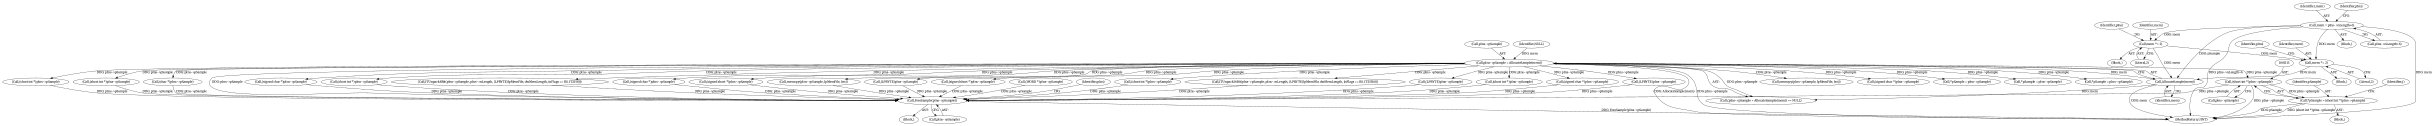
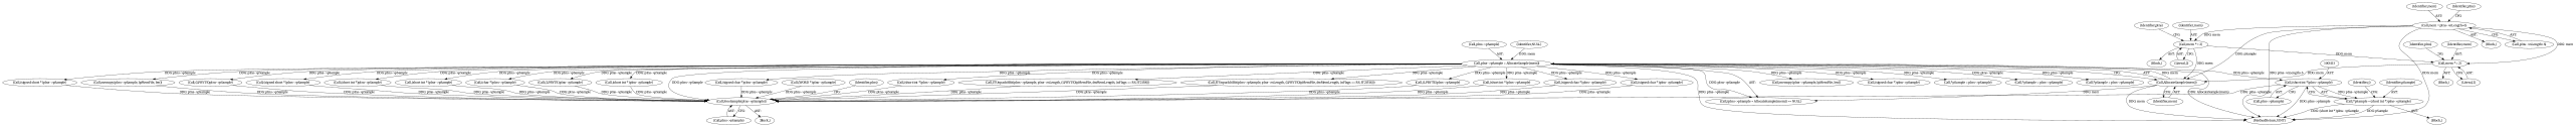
  digraph {
    fontname=Merriweather
    node [fontname=Merriweather]
    edge [fontname=Merriweather]
    n1 [label="(Call,(short int *)pIns->pSample)"]
    n2 [label="(Call,*pSample = (short int *)pIns->pSample)"]
    n3 [label="(Call,FreeSample(pIns->pSample))"]
    n4 [label="(Call,pIns->pSample)"]
    n5 [label="(MethodReturn,UINT)"]
    n6 [label="(Block,)"]
    n7 [label="(Block,)"]
    n8 [label="(Call,pIns->pSample)"]
    n9 [label="(Call,pIns->pSample = AllocateSample(mem))"]
    n10 [label="(Call,AllocateSample(mem))"]
    n11 [label="(Call,memcpy(pIns->pSample, lpMemFile, len))"]
    n12 [label="(Call,(signed char *)pIns->pSample)"]
    n13 [label="(Call,(short int *)pIns->pSample)"]
    n14 [label="(Call,ITUnpack8Bit(pIns->pSample, pIns->nLength, (LPBYTE)lpMemFile, dwMemLength, (nFlags == RS_IT2158)))"]
    n15 [label="(Call,ITUnpack16Bit(pIns->pSample, pIns->nLength, (LPBYTE)lpMemFile, dwMemLength, (nFlags == RS_IT21516)))"]
    n16 [label="(Call,(signed char *)pIns->pSample)"]
    n17 [label="(Call,(pIns->pSample = AllocateSample(mem)) == NULL)"]
    n18 [label="(Call,(LPBYTE)pIns->pSample)"]
    n19 [label="(Call,(short int *)pIns->pSample)"]
    n20 [label="(Call,*pSample = pIns->pSample)"]
    n21 [label="(Call,*pSample = pIns->pSample)"]
    n22 [label="(Call,(signed char *)pIns->pSample)"]
    n23 [label="(Call,(signed char *)pIns->pSample)"]
    n24 [label="(Call,(signed short *)pIns->pSample)"]
    n25 [label="(Call,memcpy(pIns->pSample, lpMemFile, len))"]
    n26 [label="(Call,*pSample = pIns->pSample)"]
    n27 [label="(Call,(LPBYTE)pIns->pSample)"]
    n28 [label="(Call,(signed short *)pIns->pSample)"]
    n29 [label="(Call,(short int *)pIns->pSample)"]
    n30 [label="(Call,(short int *)pIns->pSample)"]
    n31 [label="(Call,(char *)pIns->pSample)"]
    n32 [label="(Call,(LPBYTE)pIns->pSample)"]
    n33 [label="(Call,(short int *)pIns->pSample)"]
    n34 [label="(Identifier,mem)"]
    n35 [label="(Call,mem *= 2)"]
    n36 [label="(Call,mem *= 2)"]
    n37 [label="(Block,)"]
    n38 [label="(Literal,2)"]
    n39 [label="(Literal,2)"]
    n40 [label="(Block,)"]
    n41 [label="(Call,mem = pIns->nLength+6)"]
    n42 [label="(Block,)"]
    n43 [label="(Call,pIns->nLength+6)"]
    n44 [label="(Call,(WORD *)pIns->pSample)"]
    n45 [label="(Identifier,pSample)"]
    n46 [label="(Identifier,mem)"]
    n47 [label="(Identifier,pIns)"]
    n48 [label="(Identifier,NULL)"]
    n49 [label="(Identifier,j)"]
    n50 [label="(Identifier,pIns)"]
    n51 [label="(Identifier,mem)"]
    n52 [label="(Call,pIns->pSample)"]
    n53 [label="(Identifier,mem)"]
    n54 [label="(Identifier,pIns)"]
    n55 [label="(Identifier,pIns)"]
    1001113
    n1 -> n2 [label="AST: "]
    n1 -> n2 [label="DDG: pIns->pSample"]
    n1 -> n3 [label="DDG: pIns->pSample"]
    n1 -> n4 [label="CFG: "]
    n1 -> n5 [label="DDG: pIns->pSample"]
    n2 -> n1 [label="CFG: "]
    n2 -> n5 [label="DDG: pSample"]
    n2 -> n5 [label="DDG: (short int *)pIns->pSample"]
    n2 -> n6 [label="AST: "]
-   n3 -> n5 [label="DDG: FreeSample(pIns->pSample)"]
    n3 -> n7 [label="AST: "]
    n3 -> n8 [label="CFG: "]
    n4 -> n1 [label="AST: "]
    n8 -> n3 [label="AST: "]
    n9 -> n1 [label="DDG: pIns->pSample"]
    n9 -> n3 [label="DDG: pIns->pSample"]
    n9 -> n5 [label="DDG: AllocateSample(mem)"]
    n9 -> n5 [label="DDG: pIns->pSample"]
    n9 -> n10 [label="CFG: "]
    n9 -> n11 [label="DDG: pIns->pSample"]
    n9 -> n12 [label="DDG: pIns->pSample"]
    n9 -> n13 [label="DDG: pIns->pSample"]
    n9 -> n14 [label="DDG: pIns->pSample"]
    n9 -> n15 [label="DDG: pIns->pSample"]
    n9 -> n16 [label="DDG: pIns->pSample"]
    n9 -> n17 [label="AST: "]
    n9 -> n17 [label="DDG: pIns->pSample"]
    n9 -> n18 [label="DDG: pIns->pSample"]
    n9 -> n19 [label="DDG: pIns->pSample"]
    n9 -> n20 [label="DDG: pIns->pSample"]
    n9 -> n21 [label="DDG: pIns->pSample"]
    n9 -> n22 [label="DDG: pIns->pSample"]
    n9 -> n23 [label="DDG: pIns->pSample"]
    n9 -> n24 [label="DDG: pIns->pSample"]
    n9 -> n25 [label="DDG: pIns->pSample"]
    n9 -> n26 [label="DDG: pIns->pSample"]
    n9 -> n27 [label="DDG: pIns->pSample"]
    n9 -> n28 [label="DDG: pIns->pSample"]
    n9 -> n29 [label="DDG: pIns->pSample"]
    n9 -> n30 [label="DDG: pIns->pSample"]
    n9 -> n31 [label="DDG: pIns->pSample"]
    n9 -> n32 [label="DDG: pIns->pSample"]
    n9 -> n33 [label="DDG: pIns->pSample"]
    n10 -> n5 [label="DDG: mem"]
    n10 -> n9 [label="AST: "]
    n10 -> n9 [label="DDG: mem"]
    n10 -> n17 [label="DDG: mem"]
    n10 -> n34 [label="CFG: "]
    n12 -> n3 [label="DDG: pIns->pSample"]
    n13 -> n3 [label="DDG: pIns->pSample"]
    n14 -> n3 [label="DDG: pIns->pSample"]
    n15 -> n3 [label="DDG: pIns->pSample"]
    n18 -> n3 [label="DDG: pIns->pSample"]
    n19 -> n3 [label="DDG: pIns->pSample"]
    n22 -> n3 [label="DDG: pIns->pSample"]
    n23 -> n3 [label="DDG: pIns->pSample"]
    n24 -> n3 [label="DDG: pIns->pSample"]
    n25 -> n3 [label="DDG: pIns->pSample"]
    n27 -> n3 [label="DDG: pIns->pSample"]
    n28 -> n3 [label="DDG: pIns->pSample"]
    n29 -> n3 [label="DDG: pIns->pSample"]
    n30 -> n3 [label="DDG: pIns->pSample"]
    n31 -> n3 [label="DDG: pIns->pSample"]
    n32 -> n3 [label="DDG: pIns->pSample"]
    n33 -> n3 [label="DDG: pIns->pSample"]
    n34 -> n10 [label="AST: "]
    n35 -> n10 [label="DDG: mem"]
    n35 -> n36 [label="DDG: mem"]
    n35 -> n37 [label="AST: "]
    n35 -> n38 [label="CFG: "]
    n36 -> n10 [label="DDG: mem"]
    n36 -> n39 [label="CFG: "]
    n36 -> n40 [label="AST: "]
    n38 -> n35 [label="AST: "]
    n39 -> n36 [label="AST: "]
    n41 -> n5 [label="DDG: pIns->nLength+6"]
    n41 -> n5 [label="DDG: mem"]
    n41 -> n10 [label="DDG: pSample"]
    n41 -> n35 [label="DDG: mem"]
    n41 -> n36 [label="DDG: mem"]
    n41 -> n42 [label="AST: "]
    n41 -> n43 [label="CFG: "]
    n43 -> n41 [label="AST: "]
    n44 -> n3 [label="DDG: pIns->pSample"]
    n45 -> n2 [label="AST: "]
    n46 -> n41 [label="AST: "]
    n47 -> n3 [label="CFG: "]
    n48 -> n9 [label="DDG: mem"]
    n49 -> n2 [label="CFG: "]
    n50 -> n36 [label="CFG: "]
    n51 -> n35 [label="AST: "]
    n52 -> n9 [label="AST: "]
    n53 -> n36 [label="AST: "]
    n54 -> n41 [label="CFG: "]
    n55 -> n35 [label="CFG: "]
    1001113 -> n1 [label="AST: "]
  }
